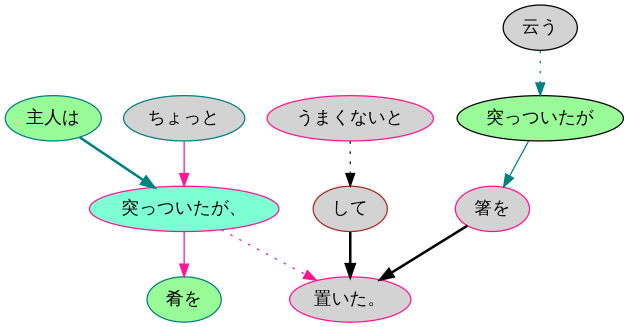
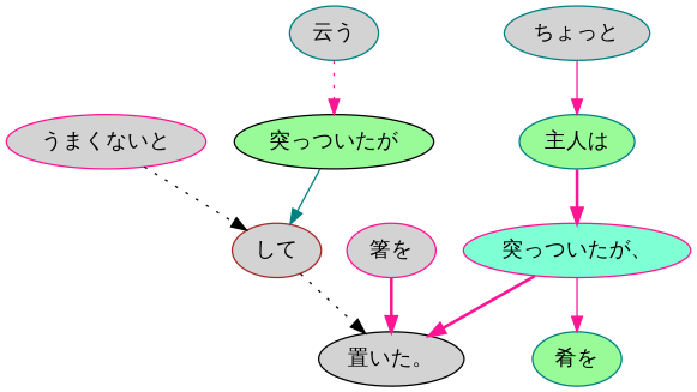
  digraph {
    node [color=deeppink fillcolor=lightgrey style=filled]
    edge [color=deeppink style=bold]
    n1 [color=teal fillcolor=palegreen label="主人は"]
    n2 [fillcolor=aquamarine label="突っついたが、"]
    n3 [color=teal fillcolor=palegreen label="肴を"]
-   n4 [label="置いた。"]
+   n4 [color=black label="置いた。"]
    n5 [color=teal label="ちょっと"]
    n6 [label="うまくないと"]
    n7 [color=brown label="して"]
-   n8 [color=black label="云う"]
+   n8 [color=teal label="云う"]
    n9 [color=black fillcolor=palegreen label="突っついたが"]
    n10 [label="箸を"]
-   n1 -> n2 [color=teal]
+   n1 -> n2
    n2 -> n3 [style=solid]
-   n2 -> n4 [style=dotted]
-   n5 -> n2 [style=solid]
+   n2 -> n4
+   n5 -> n1 [style=solid]
    n6 -> n7 [color=black style=dotted]
-   n7 -> n4 [color=black]
-   n8 -> n9 [color=teal style=dotted]
-   n9 -> n10 [color=teal style=solid]
-   n10 -> n4 [color=black]
+   n7 -> n4 [color=black style=dotted]
+   n8 -> n9 [style=dotted]
+   n9 -> n7 [color=teal style=solid]
+   n10 -> n4
  }
